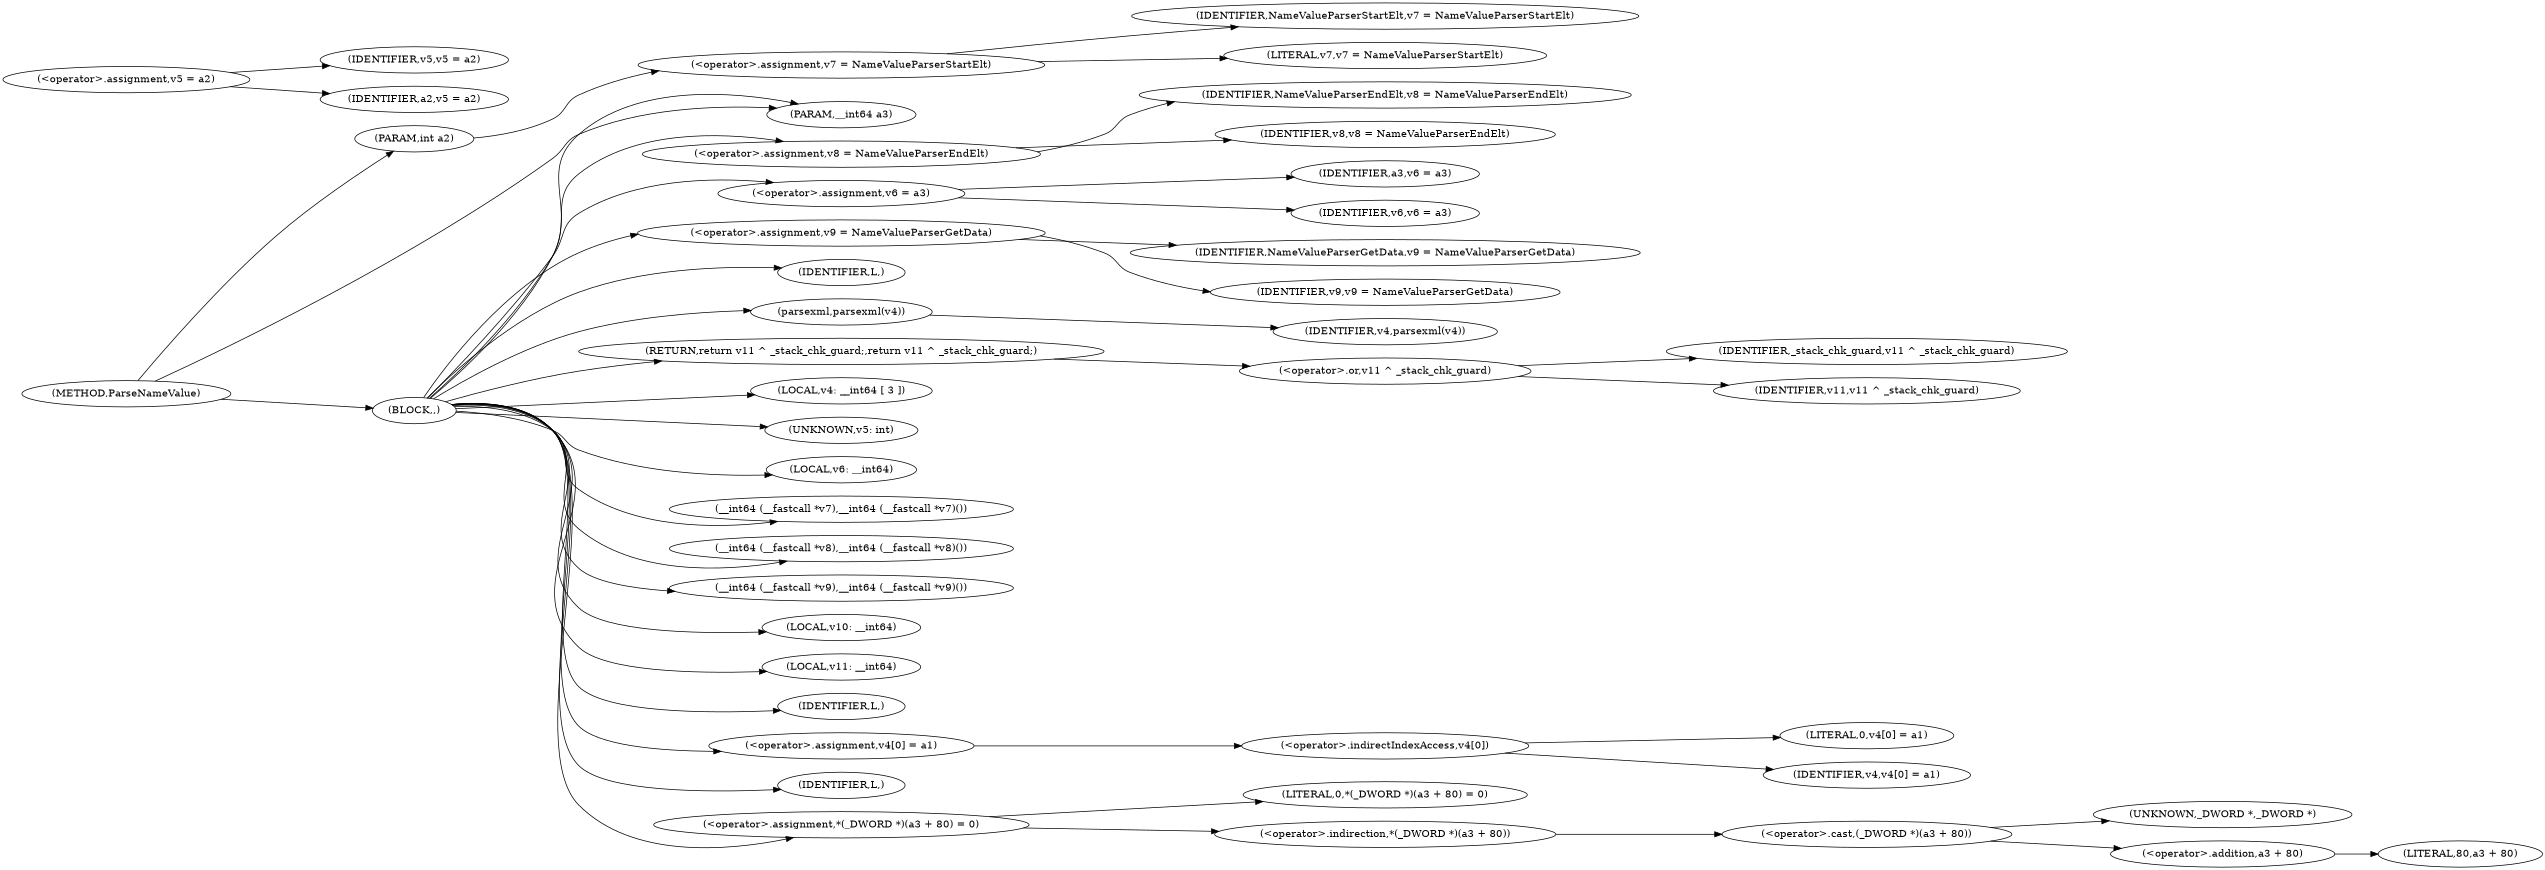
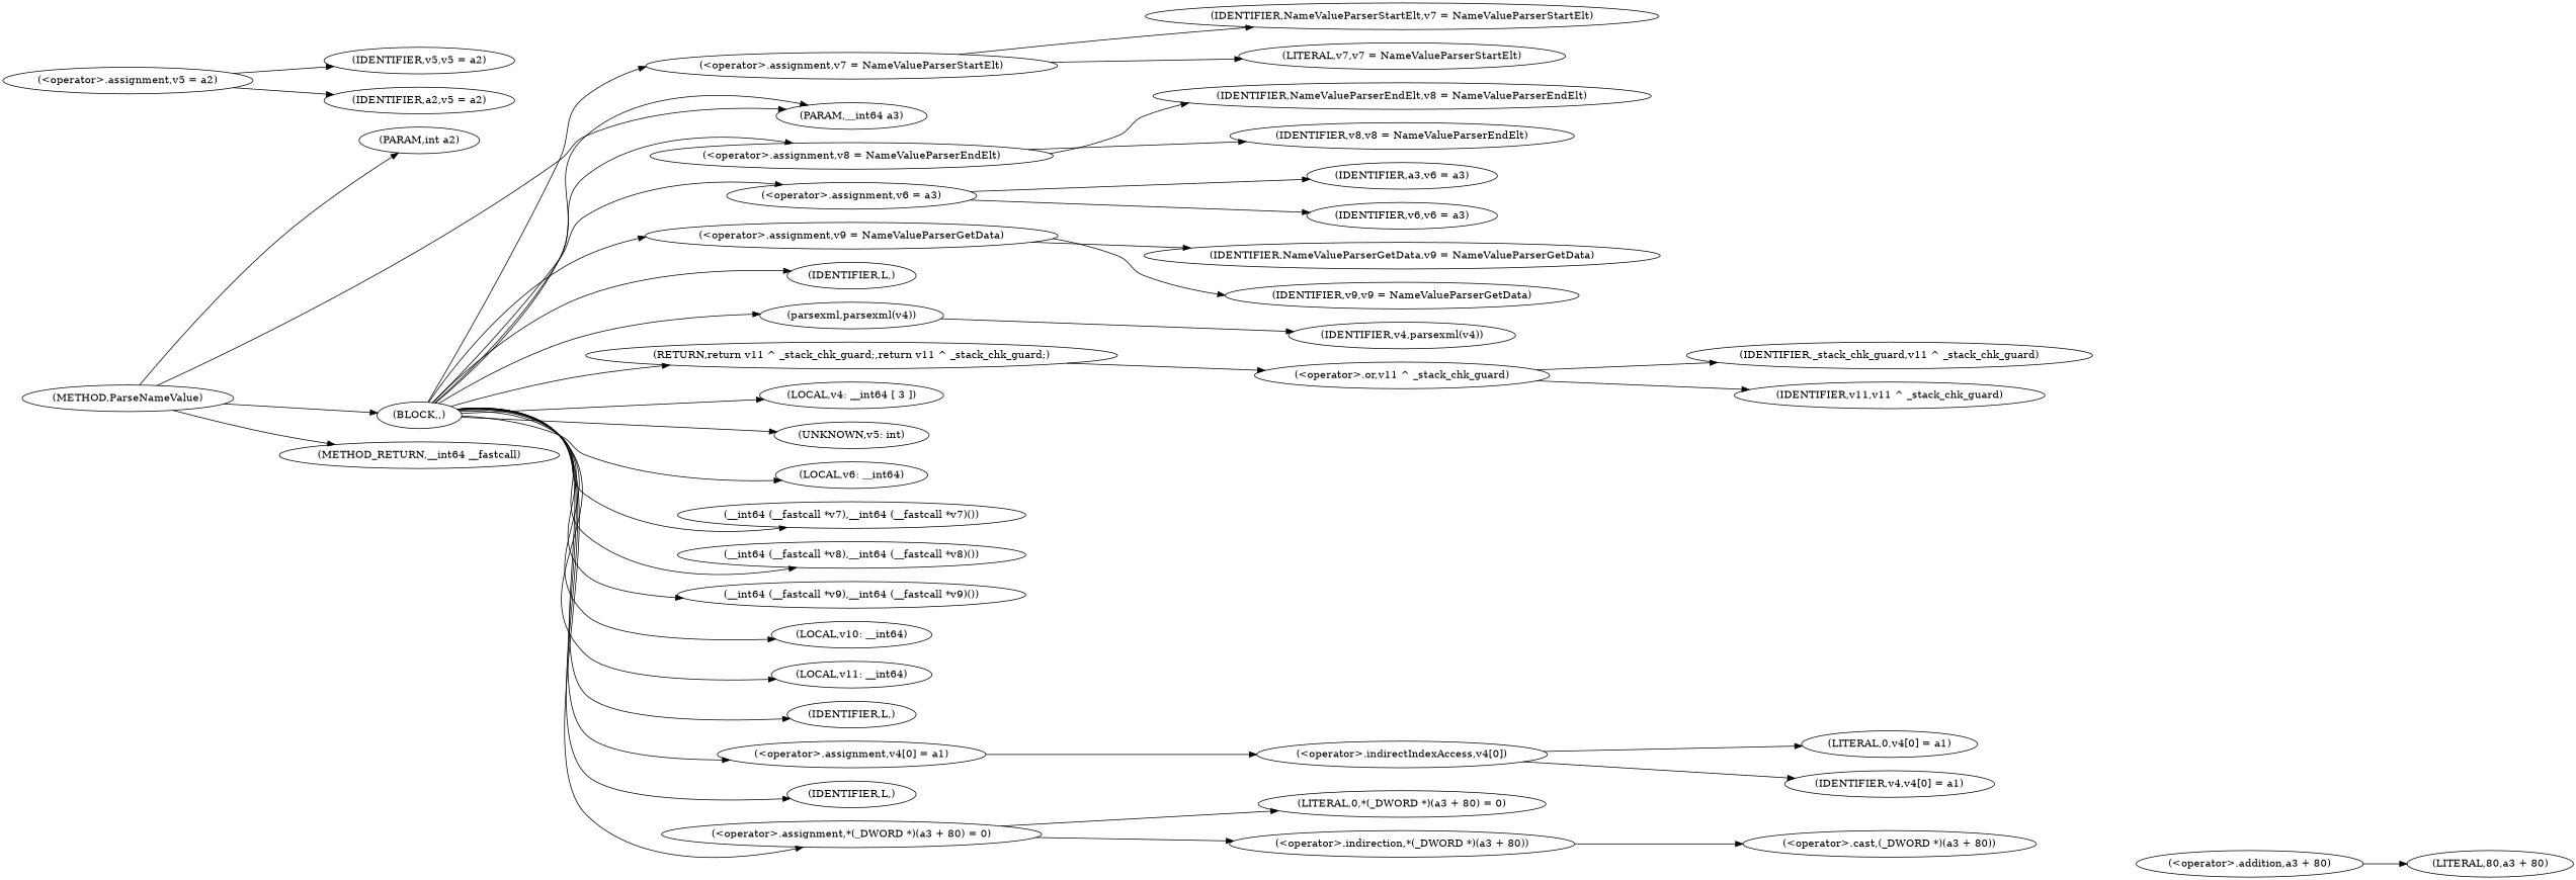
  digraph {
    rankdir=LR
    n1 [label="(METHOD,ParseNameValue)"]
    n2 [label="(PARAM,int a2)"]
    n3 [label="(PARAM,__int64 a3)"]
    n4 [label="(BLOCK,,)"]
+   n5 [label="(METHOD_RETURN,__int64 __fastcall)"]
    n6 [label="(LOCAL,v4: __int64 [ 3 ])"]
    n7 [label="(UNKNOWN,v5: int)"]
    n8 [label="(LOCAL,v6: __int64)"]
    n9 [label="(__int64 (__fastcall *v7),__int64 (__fastcall *v7)())"]
    n10 [label="(__int64 (__fastcall *v8),__int64 (__fastcall *v8)())"]
    n11 [label="(__int64 (__fastcall *v9),__int64 (__fastcall *v9)())"]
    n12 [label="(LOCAL,v10: __int64)"]
    n13 [label="(LOCAL,v11: __int64)"]
    n14 [label="(IDENTIFIER,L,)"]
    n15 [label="(<operator>.assignment,v4[0] = a1)"]
    n16 [label="(IDENTIFIER,L,)"]
    n17 [label="(<operator>.assignment,v7 = NameValueParserStartElt)"]
    n18 [label="(<operator>.assignment,*(_DWORD *)(a3 + 80) = 0)"]
    n19 [label="(<operator>.assignment,v8 = NameValueParserEndElt)"]
    n20 [label="(<operator>.assignment,v6 = a3)"]
    n21 [label="(<operator>.assignment,v9 = NameValueParserGetData)"]
    n22 [label="(IDENTIFIER,L,)"]
    n23 [label="(parsexml,parsexml(v4))"]
    n24 [label="(RETURN,return v11 ^ _stack_chk_guard;,return v11 ^ _stack_chk_guard;)"]
    n25 [label="(<operator>.indirectIndexAccess,v4[0])"]
    n26 [label="(LITERAL,v7,v7 = NameValueParserStartElt)"]
    n27 [label="(IDENTIFIER,NameValueParserStartElt,v7 = NameValueParserStartElt)"]
    n28 [label="(<operator>.indirection,*(_DWORD *)(a3 + 80))"]
    n29 [label="(LITERAL,0,*(_DWORD *)(a3 + 80) = 0)"]
    n30 [label="(IDENTIFIER,v8,v8 = NameValueParserEndElt)"]
    n31 [label="(IDENTIFIER,NameValueParserEndElt,v8 = NameValueParserEndElt)"]
    n32 [label="(<operator>.assignment,v5 = a2)"]
    n33 [label="(IDENTIFIER,v5,v5 = a2)"]
    n34 [label="(IDENTIFIER,a2,v5 = a2)"]
    n35 [label="(IDENTIFIER,v6,v6 = a3)"]
    n36 [label="(IDENTIFIER,a3,v6 = a3)"]
    n37 [label="(IDENTIFIER,v9,v9 = NameValueParserGetData)"]
    n38 [label="(IDENTIFIER,NameValueParserGetData,v9 = NameValueParserGetData)"]
    n39 [label="(IDENTIFIER,v4,parsexml(v4))"]
    n40 [label="(<operator>.or,v11 ^ _stack_chk_guard)"]
    n41 [label="(IDENTIFIER,v4,v4[0] = a1)"]
    n42 [label="(LITERAL,0,v4[0] = a1)"]
    n43 [label="(<operator>.cast,(_DWORD *)(a3 + 80))"]
-   n44 [label="(UNKNOWN,_DWORD *,_DWORD *)"]
    n45 [label="(<operator>.addition,a3 + 80)"]
    n46 [label="(LITERAL,80,a3 + 80)"]
    n47 [label="(IDENTIFIER,v11,v11 ^ _stack_chk_guard)"]
    n48 [label="(IDENTIFIER,_stack_chk_guard,v11 ^ _stack_chk_guard)"]
    n1 -> n2
    n1 -> n3
    n1 -> n4
+   n1 -> n5
    n4 -> n3
    n4 -> n6
    n4 -> n7
    n4 -> n8
    n4 -> n9
    n4 -> n10
    n4 -> n11
    n4 -> n12
    n4 -> n13
    n4 -> n14
    n4 -> n15
    n4 -> n16
-   n2 -> n17
+   n4 -> n17
    n4 -> n18
    n4 -> n19
    n4 -> n20
    n4 -> n21
    n4 -> n22
    n4 -> n23
    n4 -> n24
    n15 -> n25
    n17 -> n26
    n17 -> n27
    n18 -> n28
    n18 -> n29
    n19 -> n30
    n19 -> n31
    n20 -> n35
    n20 -> n36
    n21 -> n37
    n21 -> n38
    n23 -> n39
    n24 -> n40
    n25 -> n41
    n25 -> n42
    n28 -> n43
    n32 -> n33
    n32 -> n34
    n40 -> n47
    n40 -> n48
-   n43 -> n44
-   n43 -> n45
    n45 -> n46
  }
